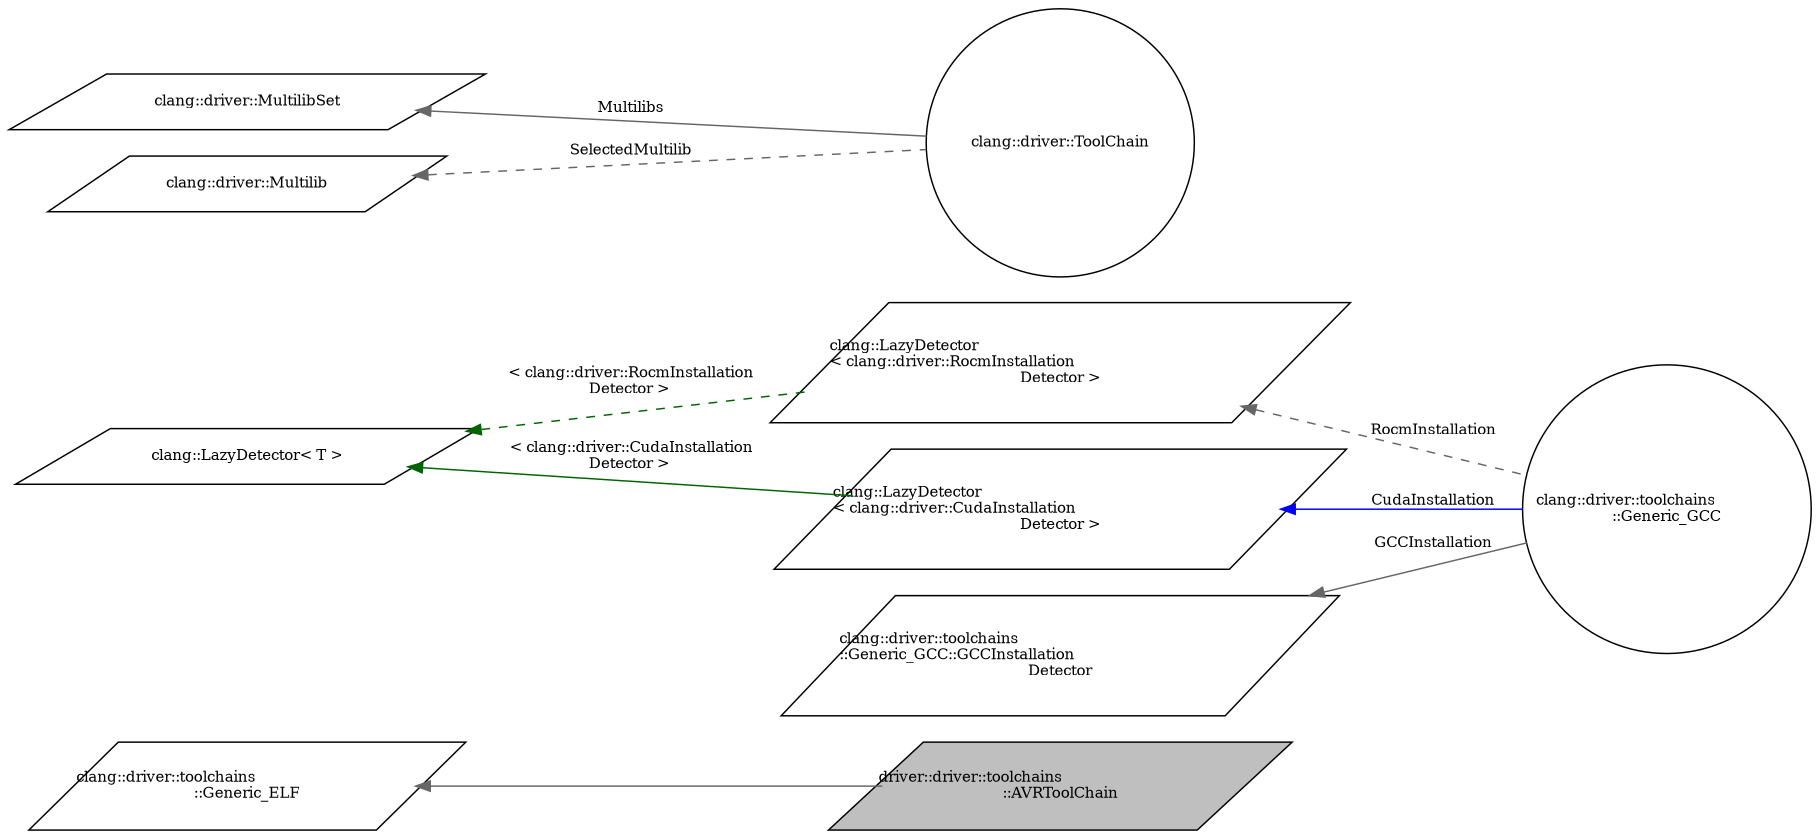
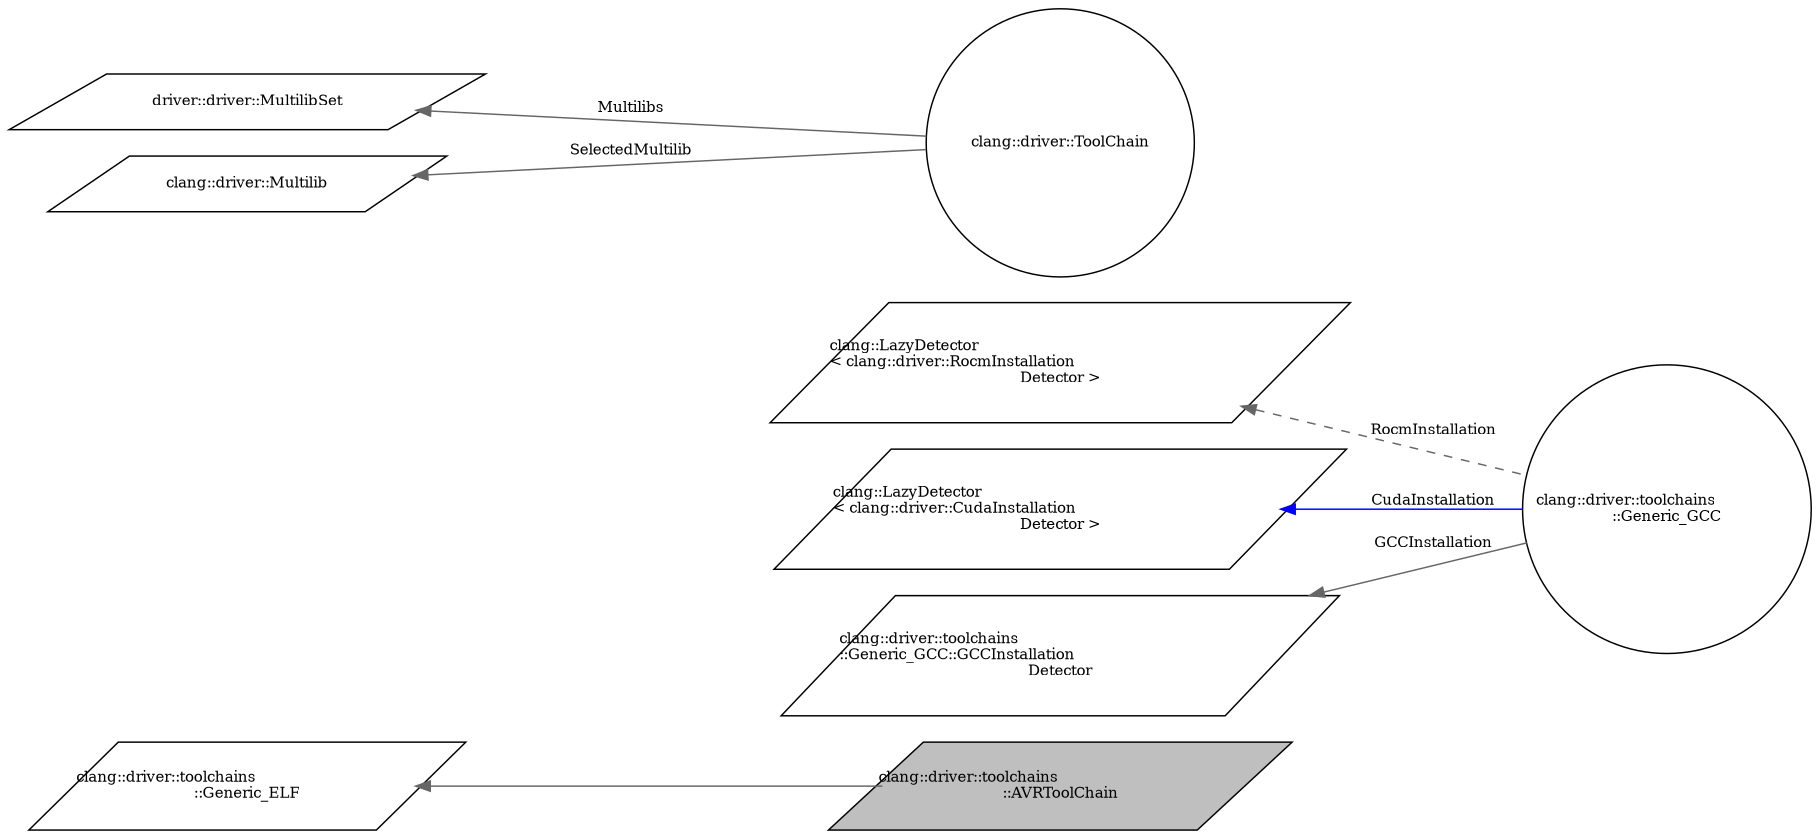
  digraph {
    fontname="DejaVu Serif"
    rankdir=LR
    node [color=black fontname="DejaVu Serif" fontsize=10 shape=parallelogram]
    edge [color=gray40 dir=back fontname="DejaVu Serif" fontsize=10 labelfontname=Helvetica labelfontsize=10 style=solid]
-   n1 [fillcolor=grey75 fontcolor=black height=0.2 label="driver::driver::toolchains\l::AVRToolChain" style=filled width=0.4]
+   n1 [fillcolor=grey75 fontcolor=black height=0.2 label="clang::driver::toolchains\l::AVRToolChain" style=filled width=0.4]
    n2 [height=0.2 label="clang::driver::toolchains\l::Generic_ELF" width=0.4]
    n3 [height=0.2 label="clang::driver::toolchains\l::Generic_GCC" shape=circle width=0.4]
    n4 [height=0.2 label="clang::driver::ToolChain" shape=circle width=0.4]
-   n5 [height=0.2 label="clang::driver::MultilibSet" width=0.4]
+   n5 [height=0.2 label="driver::driver::MultilibSet" width=0.4]
    n6 [height=0.2 label="clang::driver::Multilib" width=0.4]
    n7 [height=0.2 label="clang::LazyDetector\l\< clang::driver::RocmInstallation\lDetector \>" width=0.4]
-   n8 [height=0.2 label="clang::LazyDetector\< T \>" width=0.4]
    n9 [height=0.2 label="clang::LazyDetector\l\< clang::driver::CudaInstallation\lDetector \>" width=0.4]
    n10 [height=0.2 label="clang::driver::toolchains\l::Generic_GCC::GCCInstallation\lDetector" width=0.4]
    n2 -> n1
    n5 -> n4 [label=" Multilibs"]
-   n6 -> n4 [label=" SelectedMultilib" style=dashed]
+   n6 -> n4 [label=" SelectedMultilib"]
    n7 -> n3 [label=" RocmInstallation" style=dashed]
-   n8 -> n7 [color=darkgreen label=" \< clang::driver::RocmInstallation\lDetector \>" style=dashed]
-   n8 -> n9 [color=darkgreen label=" \< clang::driver::CudaInstallation\lDetector \>"]
    n9 -> n3 [color=blue label=" CudaInstallation"]
    n10 -> n3 [label=" GCCInstallation"]
  }
